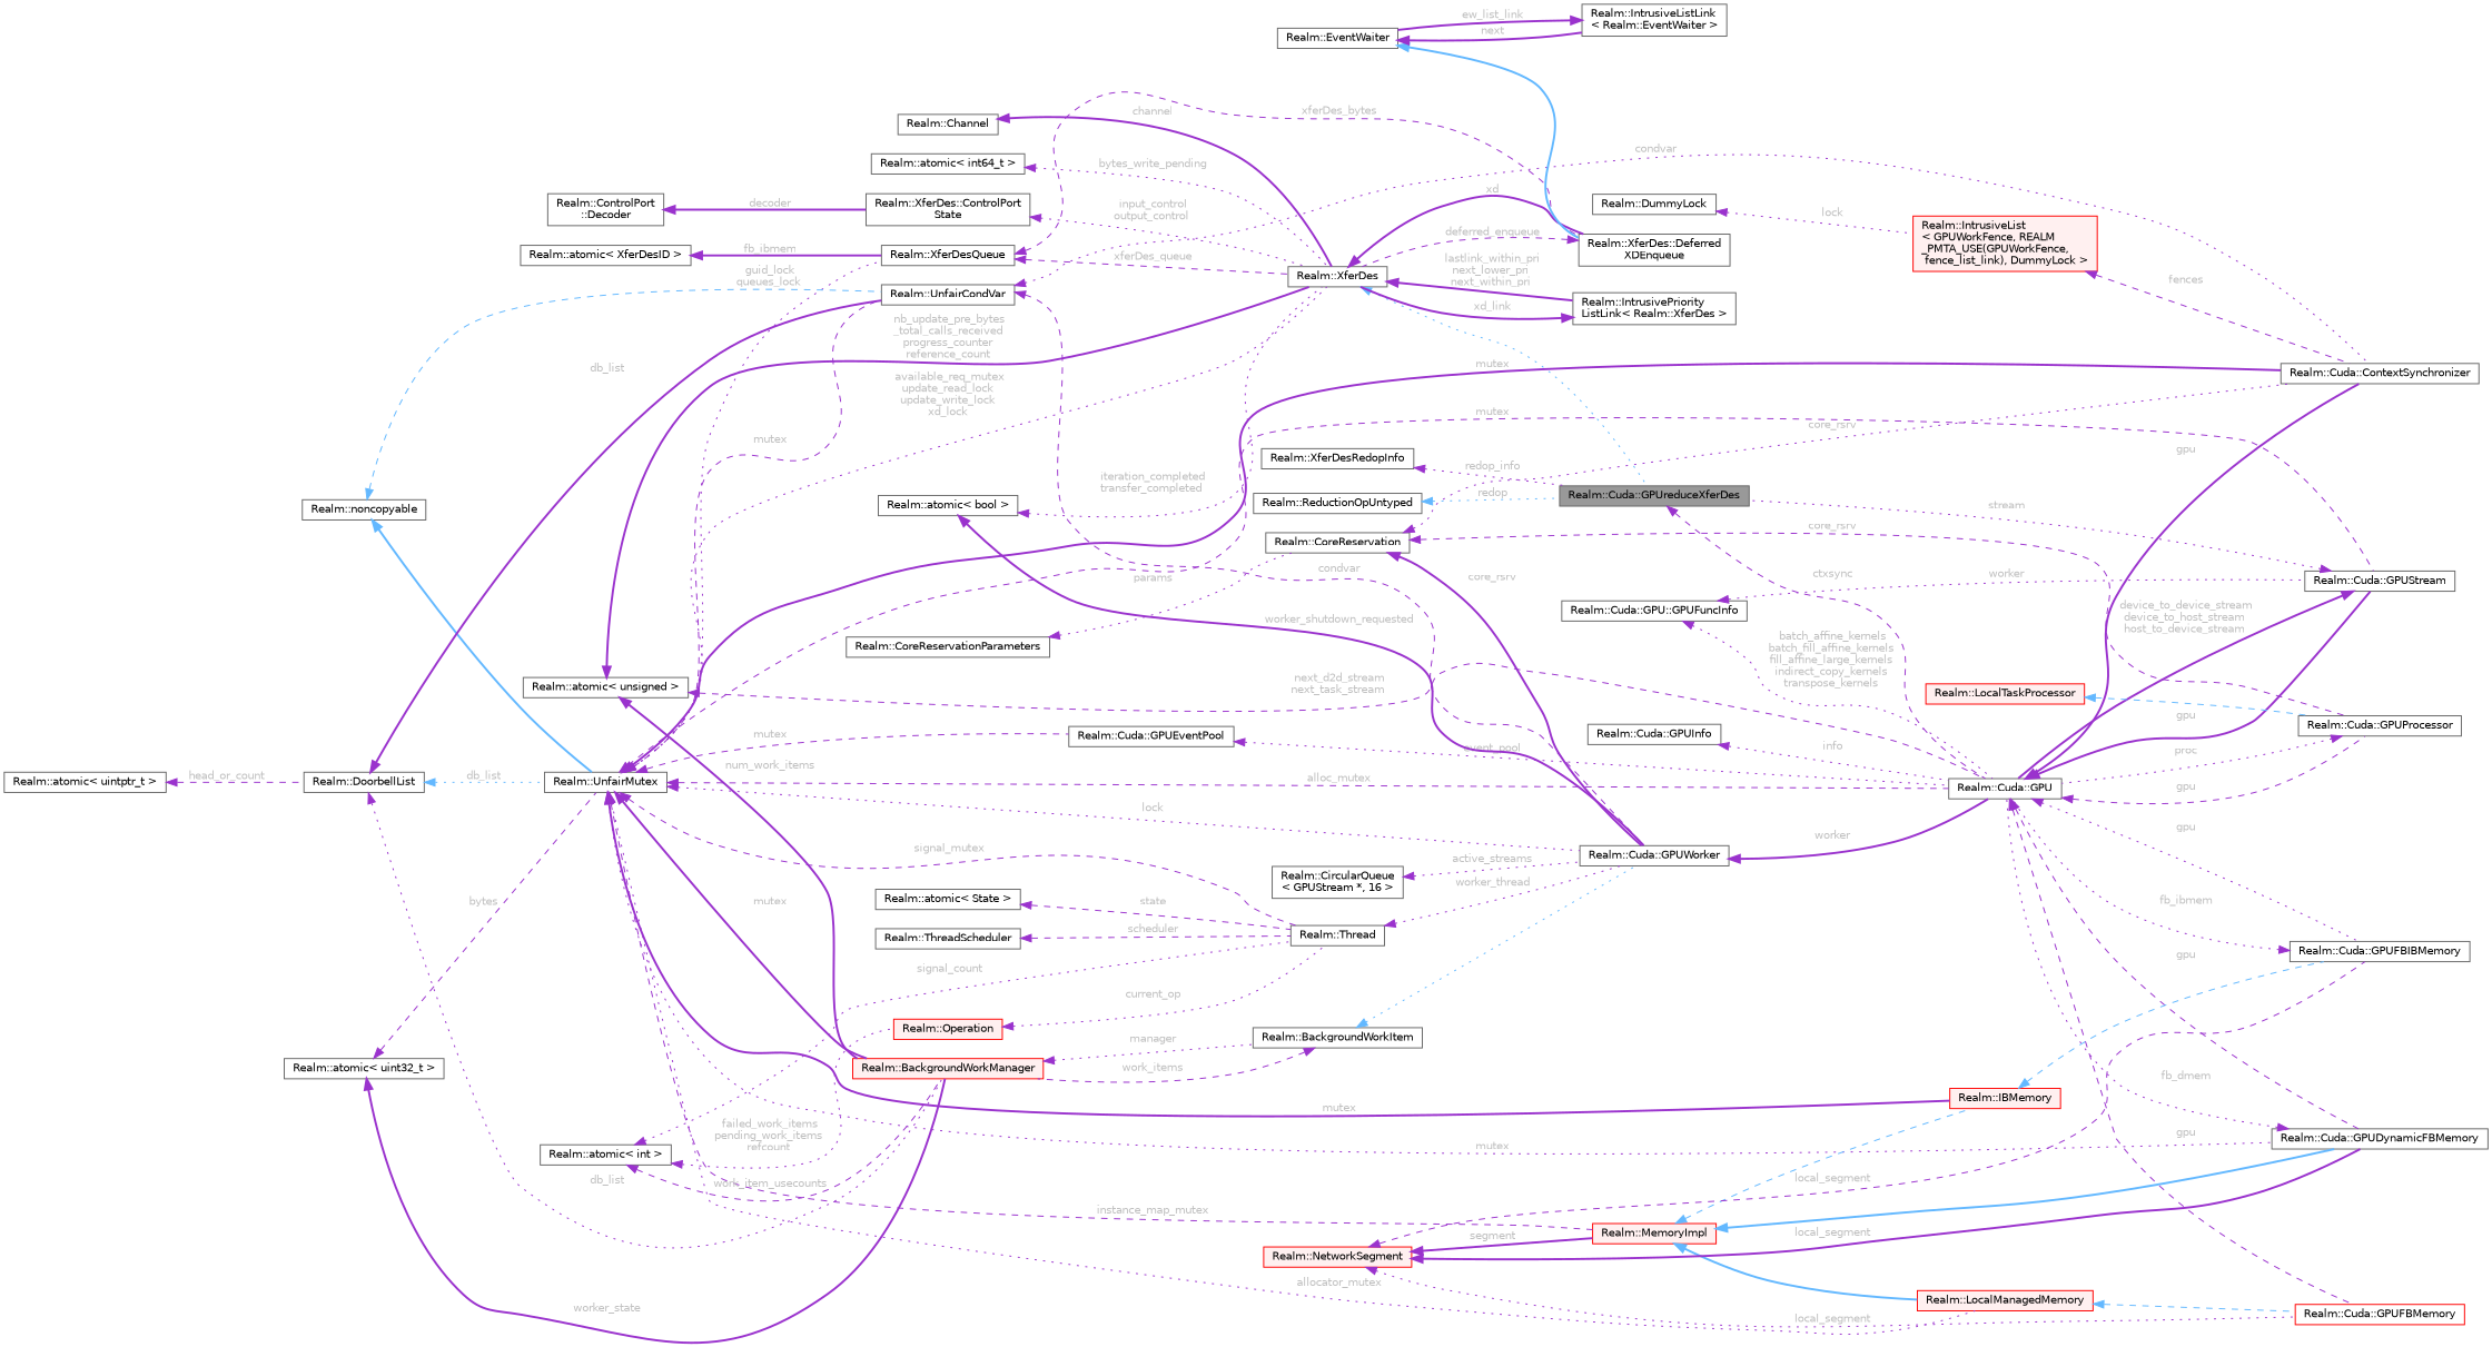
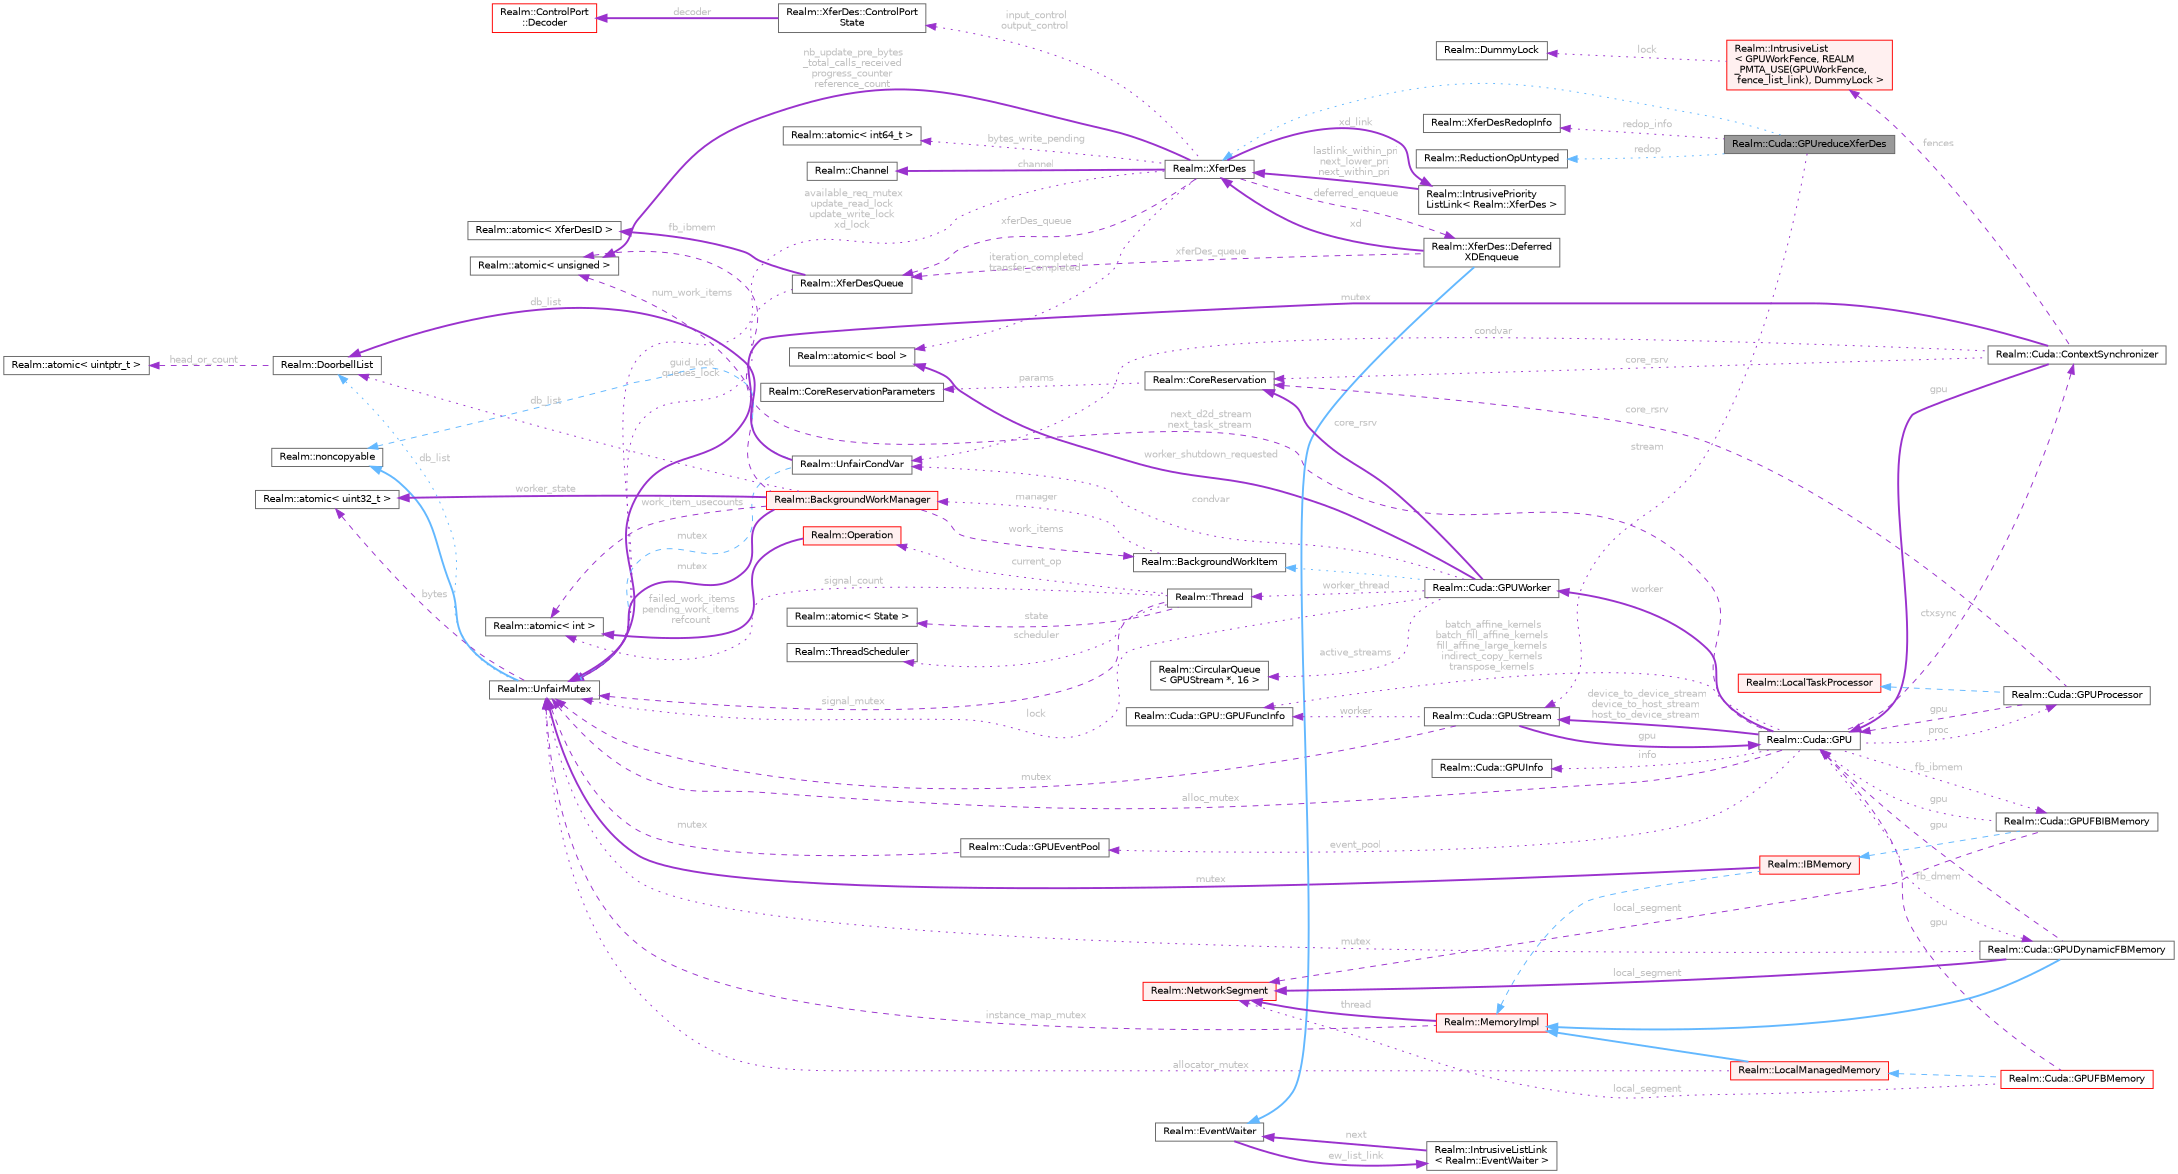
  digraph {
    rankdir=LR
    node [color=gray40 fillcolor=white fontname=Helvetica fontsize=10 shape=box style=filled]
    edge [color=darkorchid3 dir=back fontname=Helvetica fontsize=10 labelfontname=Helvetica labelfontsize=10 style=dotted fontcolor=grey]
    n1 [fillcolor=grey60 fontcolor=black height=0.2 label="Realm::Cuda::GPUreduceXferDes" width=0.4]
    n2 [height=0.2 label="Realm::XferDes" width=0.4]
    n3 [height=0.2 label="Realm::IntrusivePriority\lListLink\< Realm::XferDes \>" width=0.4]
    n4 [height=0.2 label="Realm::XferDes::Deferred\lXDEnqueue" width=0.4]
    n5 [height=0.2 label="Realm::XferDesQueue" width=0.4]
    n6 [height=0.2 label="Realm::UnfairMutex" width=0.4]
    n7 [height=0.2 label="Realm::Cuda::GPUStream" width=0.4]
    n8 [height=0.2 label="Realm::Cuda::GPU" width=0.4]
    n9 [height=0.2 label="Realm::Cuda::ContextSynchronizer" width=0.4]
    n10 [height=0.2 label="Realm::UnfairCondVar" width=0.4]
    n11 [height=0.2 label="Realm::Cuda::GPUWorker" width=0.4]
    n12 [color=red fillcolor="#FFF0F0" height=0.2 label="Realm::BackgroundWorkManager" width=0.4]
    n13 [height=0.2 label="Realm::Thread" width=0.4]
    n14 [color=red fillcolor="#FFF0F0" height=0.2 label="Realm::LocalManagedMemory" width=0.4]
    n15 [color=red fillcolor="#FFF0F0" height=0.2 label="Realm::MemoryImpl" width=0.4]
    n16 [height=0.2 label="Realm::Cuda::GPUDynamicFBMemory" width=0.4]
    n17 [color=red fillcolor="#FFF0F0" height=0.2 label="Realm::IBMemory" width=0.4]
    n18 [height=0.2 label="Realm::Cuda::GPUEventPool" width=0.4]
    n19 [height=0.2 label="Realm::Cuda::GPUProcessor" width=0.4]
    n20 [color=red height=0.2 label="Realm::Cuda::GPUFBMemory" width=0.4]
    n21 [height=0.2 label="Realm::Cuda::GPUFBIBMemory" width=0.4]
    n22 [height=0.2 label="Realm::BackgroundWorkItem" width=0.4]
    n23 [height=0.2 label="Realm::noncopyable" width=0.4]
    n24 [height=0.2 label="Realm::atomic\< uint32_t \>" width=0.4]
    n25 [height=0.2 label="Realm::DoorbellList" width=0.4]
    n26 [height=0.2 label="Realm::atomic\< uintptr_t \>" width=0.4]
    n27 [height=0.2 label="Realm::atomic\< XferDesID \>" width=0.4]
    n28 [height=0.2 label="Realm::atomic\< bool \>" width=0.4]
    n29 [height=0.2 label="Realm::atomic\< int64_t \>" width=0.4]
    n30 [height=0.2 label="Realm::XferDes::ControlPort\lState" width=0.4]
-   n31 [height=0.2 label="Realm::ControlPort\l::Decoder" width=0.4]
+   n31 [color=red height=0.2 label="Realm::ControlPort\l::Decoder" width=0.4]
    n32 [height=0.2 label="Realm::Channel" width=0.4]
    n33 [height=0.2 label="Realm::atomic\< unsigned \>" width=0.4]
    n34 [height=0.2 label="Realm::EventWaiter" width=0.4]
    n35 [height=0.2 label="Realm::IntrusiveListLink\l\< Realm::EventWaiter \>" width=0.4]
    n36 [height=0.2 label="Realm::XferDesRedopInfo" width=0.4]
    n37 [height=0.2 label="Realm::ReductionOpUntyped" width=0.4]
    n38 [color=red fillcolor="#FFF0F0" height=0.2 label="Realm::IntrusiveList\l\< GPUWorkFence, REALM\l_PMTA_USE(GPUWorkFence,\l fence_list_link), DummyLock \>" width=0.4]
    n39 [height=0.2 label="Realm::DummyLock" width=0.4]
    n40 [height=0.2 label="Realm::CoreReservation" width=0.4]
    n41 [height=0.2 label="Realm::CoreReservationParameters" width=0.4]
    n42 [height=0.2 label="Realm::Cuda::GPUInfo" width=0.4]
    n43 [height=0.2 label="Realm::atomic\< int \>" width=0.4]
    n44 [color=red fillcolor="#FFF0F0" height=0.2 label="Realm::Operation" width=0.4]
    n45 [height=0.2 label="Realm::CircularQueue\l\< GPUStream *, 16 \>" width=0.4]
    n46 [height=0.2 label="Realm::atomic\< State \>" width=0.4]
    n47 [height=0.2 label="Realm::ThreadScheduler" width=0.4]
    n48 [color=red fillcolor="#FFF0F0" height=0.2 label="Realm::LocalTaskProcessor" width=0.4]
    n49 [color=red fillcolor="#FFF0F0" height=0.2 label="Realm::NetworkSegment" width=0.4]
    n50 [height=0.2 label="Realm::Cuda::GPU::GPUFuncInfo" width=0.4]
    n2 -> n1 [color=steelblue1 fontcolor=""]
    n2 -> n3 [label=" lastlink_within_pri\nnext_lower_pri\nnext_within_pri" style=bold]
    n2 -> n4 [label=" xd" style=bold]
    n3 -> n2 [label=" xd_link" style=bold]
    n4 -> n2 [label=" deferred_enqueue" style=dashed]
    n5 -> n2 [label=" xferDes_queue" style=dashed]
-   n5 -> n4 [label=" xferDes_bytes" style=dashed]
+   n5 -> n4 [label=" xferDes_queue" style=dashed]
    n6 -> n2 [label=" available_req_mutex\nupdate_read_lock\nupdate_write_lock\nxd_lock"]
    n6 -> n5 [label=" guid_lock\nqueues_lock"]
    n6 -> n7 [label=" mutex" style=dashed]
    n6 -> n8 [label=" alloc_mutex" style=dashed]
    n6 -> n9 [label=" mutex" style=bold]
-   n6 -> n10 [label=" mutex" style=dashed]
+   n6 -> n10 [color=steelblue1 label=" mutex" style=dashed]
    n6 -> n11 [label=" lock"]
    n6 -> n12 [label=" mutex" style=bold]
    n6 -> n13 [label=" signal_mutex" style=dashed]
    n6 -> n14 [label=" allocator_mutex"]
    n6 -> n15 [label=" instance_map_mutex" style=dashed]
    n6 -> n16 [label=" mutex"]
    n6 -> n17 [label=" mutex" style=bold]
    n6 -> n18 [label=" mutex" style=dashed]
    n7 -> n1 [label=" stream"]
    n7 -> n8 [label=" device_to_device_stream\ndevice_to_host_stream\nhost_to_device_stream" style=bold]
    n8 -> n7 [label=" gpu" style=bold]
    n8 -> n9 [label=" gpu" style=bold]
    n8 -> n16 [label=" gpu" style=dashed]
    n8 -> n19 [label=" gpu" style=dashed]
    n8 -> n20 [label=" gpu" style=dashed]
    n8 -> n21 [label=" gpu"]
-   n1 -> n8 [label=" ctxsync" style=dashed]
+   n9 -> n8 [label=" ctxsync" style=dashed]
    n10 -> n9 [label=" condvar"]
-   n10 -> n11 [label=" condvar" style=dashed]
+   n10 -> n11 [label=" condvar"]
    n11 -> n8 [label=" worker" style=bold]
    n12 -> n22 [label=" manager"]
    n13 -> n11 [label=" worker_thread"]
    n14 -> n20 [color=steelblue1 style=dashed fontcolor=""]
    n15 -> n14 [color=steelblue1 style=bold fontcolor=""]
    n15 -> n16 [color=steelblue1 style=bold fontcolor=""]
    n15 -> n17 [color=steelblue1 style=dashed fontcolor=""]
    n16 -> n8 [label=" fb_dmem"]
    n17 -> n21 [color=steelblue1 style=dashed fontcolor=""]
    n18 -> n8 [label=" event_pool"]
    n19 -> n8 [label=" proc"]
    n21 -> n8 [label=" fb_ibmem"]
    n22 -> n11 [color=steelblue1 fontcolor=""]
    n22 -> n12 [label=" work_items" style=dashed]
    n23 -> n6 [color=steelblue1 style=bold fontcolor=""]
    n23 -> n10 [color=steelblue1 style=dashed fontcolor=""]
    n24 -> n6 [label=" bytes" style=dashed]
    n24 -> n12 [label=" worker_state" style=bold]
    n25 -> n6 [color=steelblue1 label=" db_list"]
    n25 -> n10 [label=" db_list" style=bold]
    n25 -> n12 [label=" db_list"]
    n26 -> n25 [label=" head_or_count" style=dashed]
    n27 -> n5 [label=" fb_ibmem" style=bold]
    n28 -> n2 [label=" iteration_completed\ntransfer_completed"]
    n28 -> n11 [label=" worker_shutdown_requested" style=bold]
    n29 -> n2 [label=" bytes_write_pending"]
    n30 -> n2 [label=" input_control\noutput_control"]
    n31 -> n30 [label=" decoder" style=bold]
    n32 -> n2 [label=" channel" style=bold]
    n33 -> n2 [label=" nb_update_pre_bytes\l_total_calls_received\nprogress_counter\nreference_count" style=bold]
    n33 -> n8 [label=" next_d2d_stream\nnext_task_stream" style=dashed]
-   n33 -> n12 [label=" num_work_items" style=bold]
+   n33 -> n12 [label=" num_work_items" style=dashed]
    n34 -> n4 [color=steelblue1 style=bold fontcolor=""]
    n34 -> n35 [label=" next" style=bold]
    n35 -> n34 [label=" ew_list_link" style=bold]
    n36 -> n1 [label=" redop_info"]
    n37 -> n1 [color=steelblue1 label=" redop"]
    n38 -> n9 [label=" fences" style=dashed]
    n39 -> n38 [label=" lock"]
    n40 -> n9 [label=" core_rsrv"]
    n40 -> n11 [label=" core_rsrv" style=bold]
    n40 -> n19 [label=" core_rsrv" style=dashed]
    n41 -> n40 [label=" params"]
    n42 -> n8 [label=" info"]
    n43 -> n12 [label=" work_item_usecounts" style=dashed]
    n43 -> n13 [label=" signal_count"]
-   n43 -> n44 [label=" failed_work_items\npending_work_items\nrefcount"]
+   n43 -> n44 [label=" failed_work_items\npending_work_items\nrefcount" style=bold]
    n44 -> n13 [label=" current_op"]
    n45 -> n11 [label=" active_streams"]
    n46 -> n13 [label=" state" style=dashed]
-   n47 -> n13 [label=" scheduler" style=dashed]
+   n47 -> n13 [label=" scheduler"]
    n48 -> n19 [color=steelblue1 style=dashed fontcolor=""]
-   n49 -> n15 [label=" segment" style=bold]
+   n49 -> n15 [label=" thread" style=bold]
    n49 -> n16 [label=" local_segment" style=bold]
    n49 -> n20 [label=" local_segment"]
    n49 -> n21 [label=" local_segment" style=dashed]
    n50 -> n7 [label=" worker"]
    n50 -> n8 [label=" batch_affine_kernels\nbatch_fill_affine_kernels\nfill_affine_large_kernels\nindirect_copy_kernels\ntranspose_kernels"]
  }
